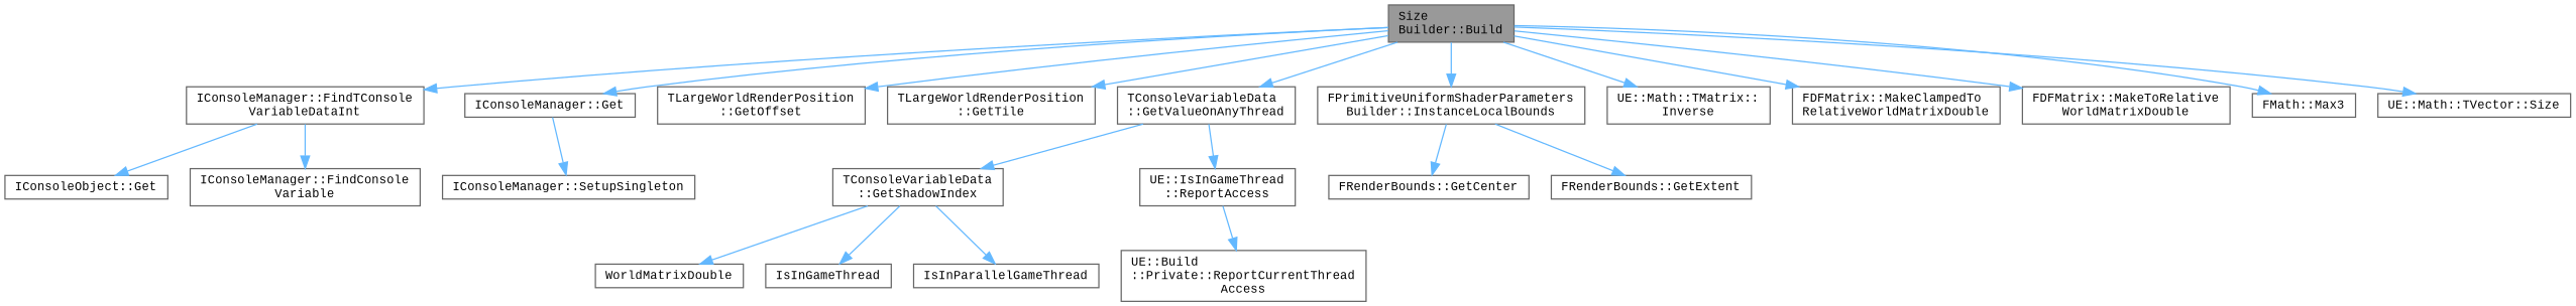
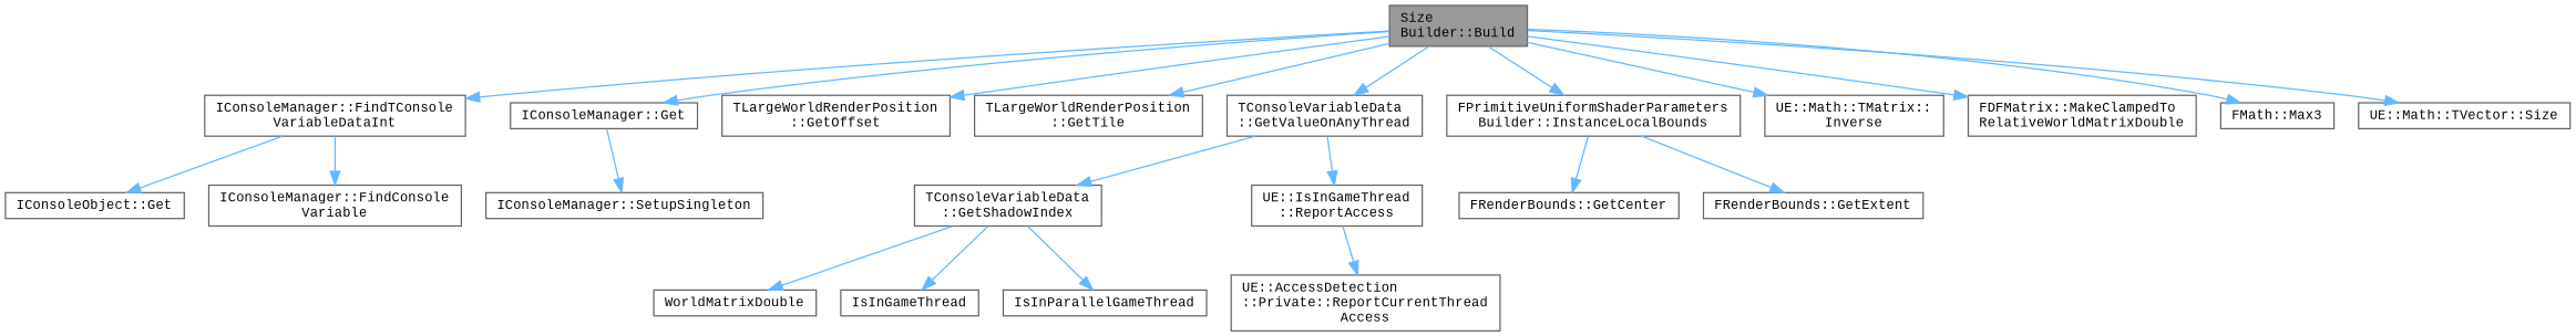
  digraph {
    fontname="Liberation Mono"
    rankdir=TB
    node [color=grey40 fillcolor=white fontname="Liberation Mono" fontsize=10 shape=box style=filled]
    edge [color=steelblue1 fontname="Liberation Mono" fontsize=10 labelfontname=Helvetica labelfontsize=10 style=solid]
    n1 [color=gray40 fillcolor=grey60 fontcolor=black height=0.2 label="Size\lBuilder::Build" width=0.4]
    n2 [height=0.2 label="IConsoleManager::FindTConsole\lVariableDataInt" width=0.4]
    n3 [height=0.2 label="IConsoleManager::Get" width=0.4]
    n4 [height=0.2 label="TLargeWorldRenderPosition\l::GetOffset" width=0.4]
    n5 [height=0.2 label="TLargeWorldRenderPosition\l::GetTile" width=0.4]
    n6 [height=0.2 label="TConsoleVariableData\l::GetValueOnAnyThread" width=0.4]
    n7 [height=0.2 label="FPrimitiveUniformShaderParameters\lBuilder::InstanceLocalBounds" width=0.4]
    n8 [height=0.2 label="UE::Math::TMatrix::\lInverse" width=0.4]
    n9 [height=0.2 label="FDFMatrix::MakeClampedTo\lRelativeWorldMatrixDouble" width=0.4]
-   n10 [height=0.2 label="FDFMatrix::MakeToRelative\lWorldMatrixDouble" width=0.4]
    n11 [height=0.2 label="FMath::Max3" width=0.4]
    n12 [height=0.2 label="UE::Math::TVector::Size" width=0.4]
    n13 [height=0.2 label="IConsoleObject::Get" width=0.4]
    n14 [height=0.2 label="IConsoleManager::FindConsole\lVariable" width=0.4]
    n15 [height=0.2 label="IConsoleManager::SetupSingleton" width=0.4]
    n16 [height=0.2 label="TConsoleVariableData\l::GetShadowIndex" width=0.4]
    n17 [height=0.2 label="UE::IsInGameThread\l::ReportAccess" width=0.4]
    n18 [height=0.2 label="FRenderBounds::GetCenter" width=0.4]
    n19 [height=0.2 label="FRenderBounds::GetExtent" width=0.4]
    n20 [height=0.2 label=WorldMatrixDouble width=0.4]
    n21 [height=0.2 label=IsInGameThread width=0.4]
    n22 [height=0.2 label=IsInParallelGameThread width=0.4]
-   n23 [height=0.2 label="UE::Build\l::Private::ReportCurrentThread\lAccess" width=0.4]
+   n23 [height=0.2 label="UE::AccessDetection\l::Private::ReportCurrentThread\lAccess" width=0.4]
    n1 -> n2
    n1 -> n3
    n1 -> n4
    n1 -> n5
    n1 -> n6
    n1 -> n7
    n1 -> n8
    n1 -> n9
-   n1 -> n10
    n1 -> n11
    n1 -> n12
    n2 -> n13
    n2 -> n14
    n3 -> n15
    n6 -> n16
    n6 -> n17
    n7 -> n18
    n7 -> n19
    n16 -> n20
    n16 -> n21
    n16 -> n22
    n17 -> n23
  }
